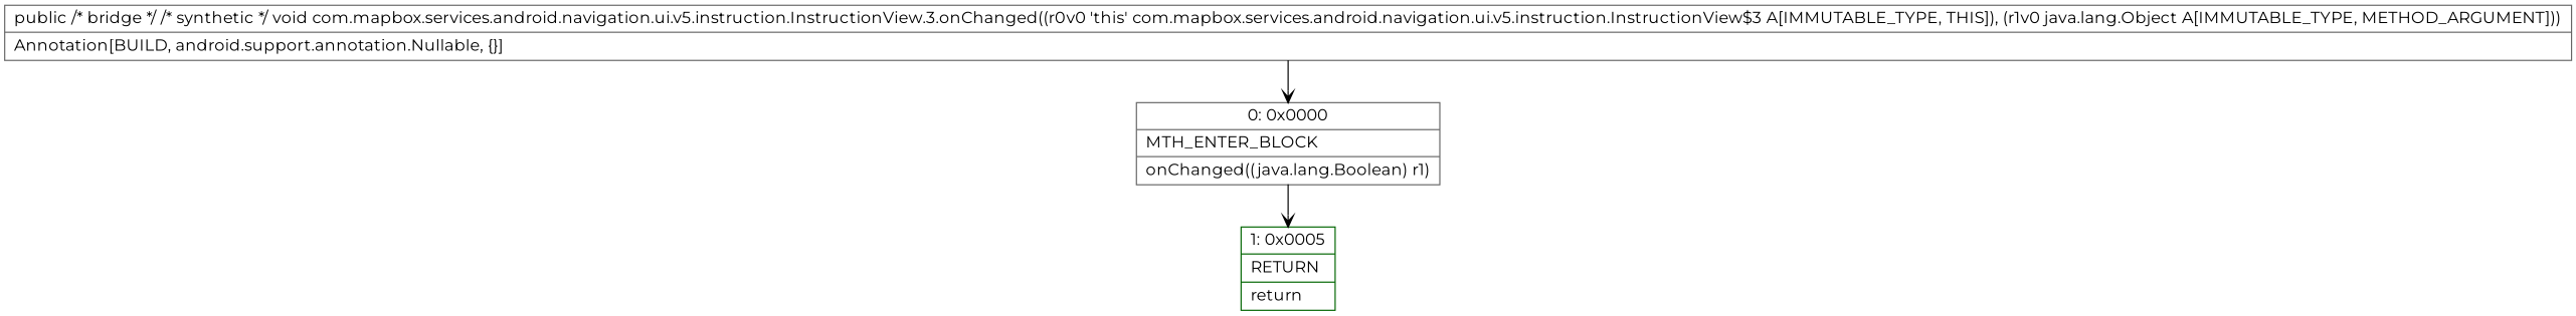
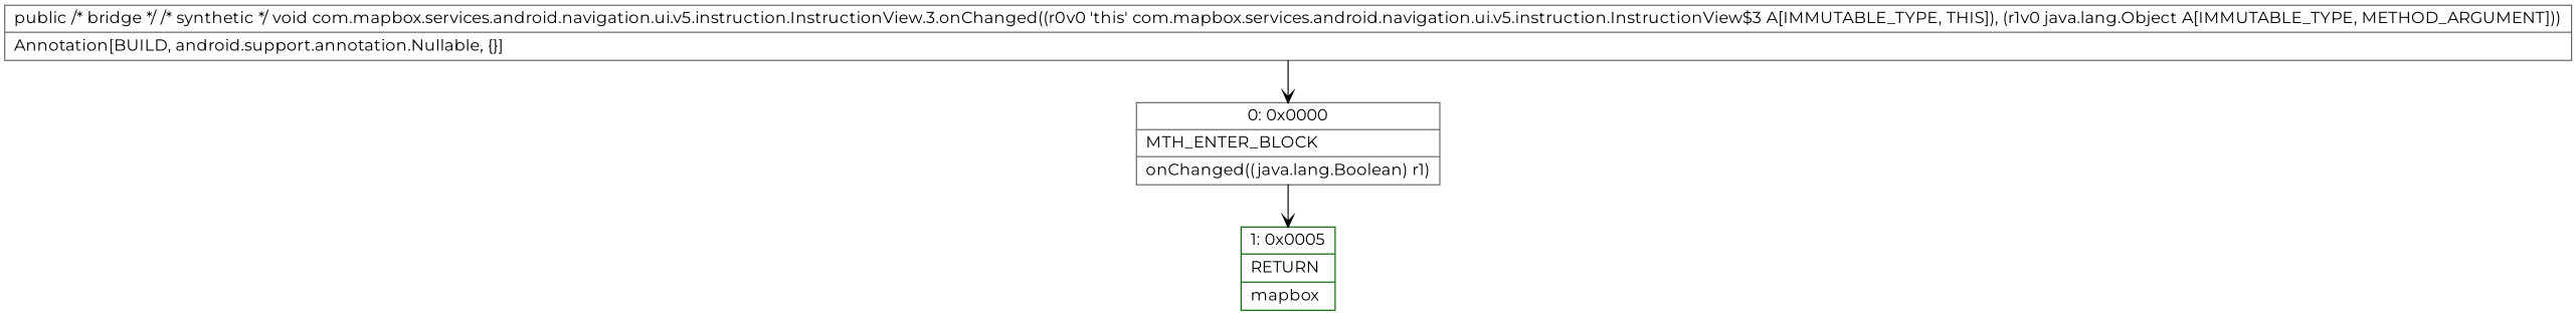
  digraph {
    fontname=Montserrat
    node [shape=record color=gray40 fontname=Montserrat]
    edge [arrowhead=vee fontname=Montserrat]
    n1 [label="{0\:\ 0x0000|MTH_ENTER_BLOCK\l|onChanged((java.lang.Boolean) r1)\l}"]
-   n2 [label="{1\:\ 0x0005|RETURN\l|return\l}" color=darkgreen]
+   n2 [label="{1\:\ 0x0005|RETURN\l|mapbox\l}" color=darkgreen]
    n3 [label="{public \/* bridge *\/ \/* synthetic *\/ void com.mapbox.services.android.navigation.ui.v5.instruction.InstructionView.3.onChanged((r0v0 'this' com.mapbox.services.android.navigation.ui.v5.instruction.InstructionView$3 A[IMMUTABLE_TYPE, THIS]), (r1v0 java.lang.Object A[IMMUTABLE_TYPE, METHOD_ARGUMENT]))  | Annotation[BUILD, android.support.annotation.Nullable, \{\}]\l}"]
    n1 -> n2
    n3 -> n1
  }
